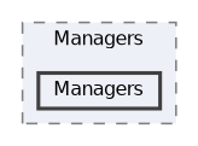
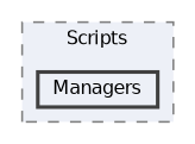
  digraph {
    compound=true
    n1 [color=grey25 fillcolor="#edf0f7" fontname=Helvetica fontsize=10 height=0.2 label=Managers shape=box style="filled,bold" width=0.4]
    subgraph cluster_1 {
      bgcolor="#edf0f7"
      fontname=Helvetica
      fontsize=10
-     label=Managers
+     label=Scripts
      pencolor=grey50
      style="filled,dashed"
      n1
    }
  }
